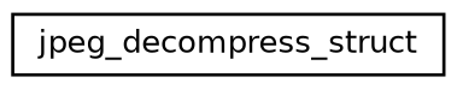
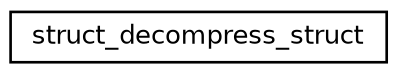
  digraph {
    rankdir=LR
-   n1 [color=black fillcolor=white fontname=Helvetica fontsize=10 height=0.2 label=jpeg_decompress_struct shape=record style=filled width=0.4]
+   n1 [color=black fillcolor=white fontname=Helvetica fontsize=10 height=0.2 label=struct_decompress_struct shape=record style=filled width=0.4]
  }
